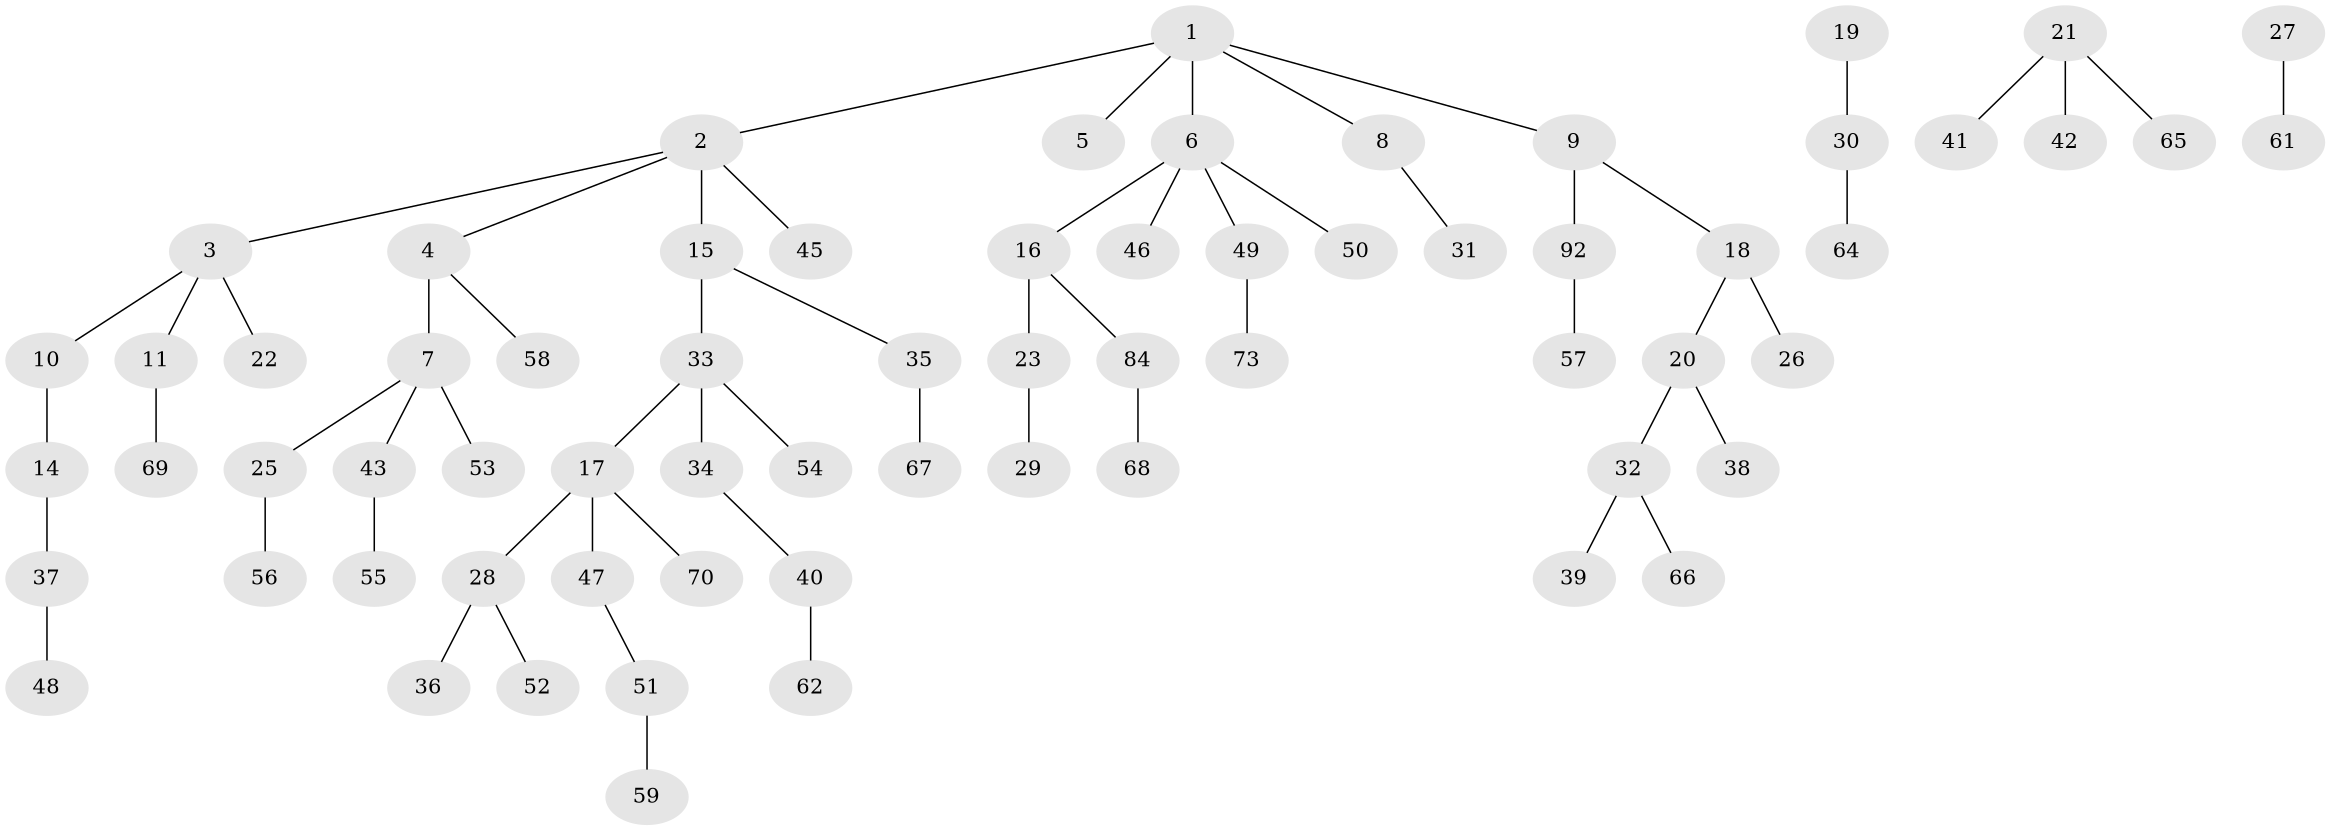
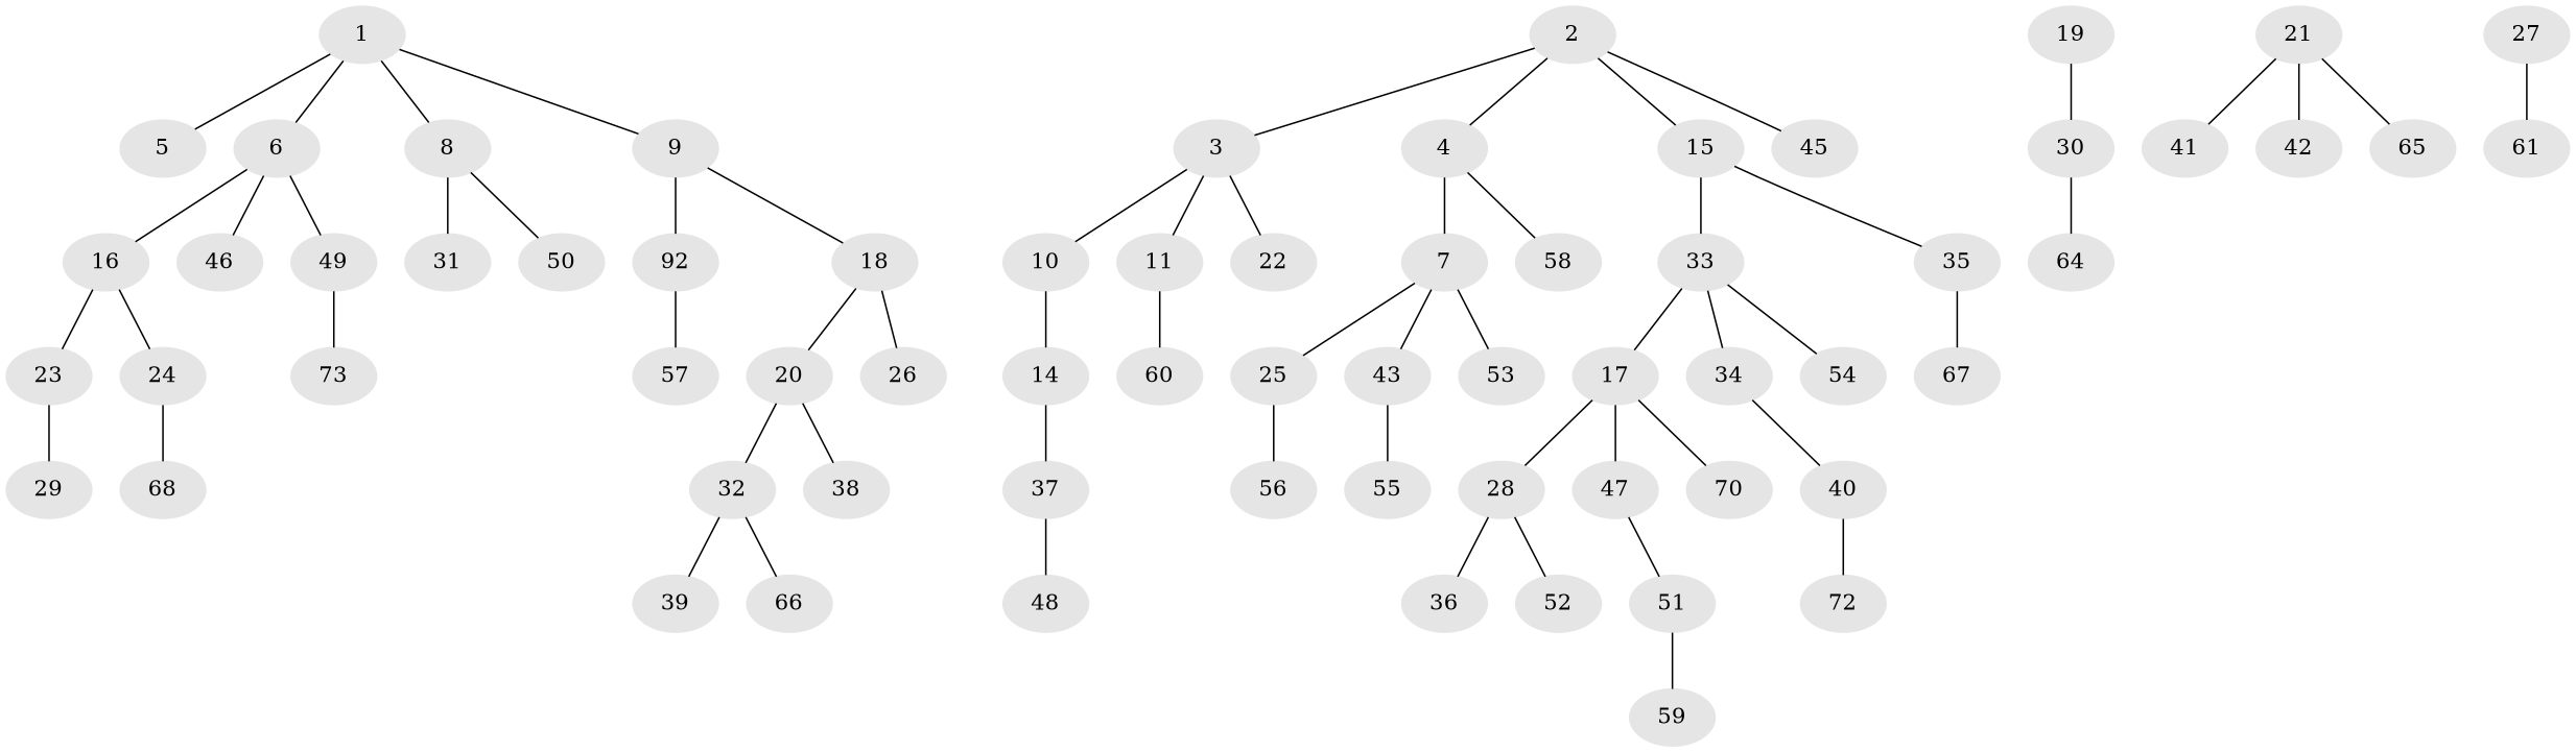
  graph {
    node [color=gray90 style=filled]
    edge [weight=1.0]
    1
    2
    5
    6
    8
    9
    3
    4
    15
    45
    16
    46
    49
    31
    50
    n16 [label=92]
    18
    10
    11
    22
    7
    58
    33
    35
    14
-   69
+   69 [label=60]
    25
    43
    53
    23
-   24 [label=84]
+   24
    19
    30
    n34 [label=73]
    56
    55
    57
    20
    26
    37
    48
    17
    28
    47
    70
    34
    54
    67
    21
    41
    42
    65
    29
    68
    36
    52
    51
    32
    38
    64
    39
    66
    27
    61
    40
-   62
+   62 [label=72]
    59
-   1 -- 2
    1 -- 5
    1 -- 6
    1 -- 8
    1 -- 9
    2 -- 3
    2 -- 4
    2 -- 15
    2 -- 45
    6 -- 16
    6 -- 46 [weight=2.0]
    6 -- 49
    8 -- 31
-   6 -- 50
+   8 -- 50
    9 -- n16
    9 -- 18
    3 -- 10
    3 -- 11
    3 -- 22
    4 -- 7 [weight=3.0]
    4 -- 58
    15 -- 33 [weight=3.0]
    15 -- 35
    16 -- 23
    16 -- 24
    49 -- n34
    n16 -- 57 [weight=2.0]
    18 -- 20
    18 -- 26 [weight=2.0]
    10 -- 14
    11 -- 69
    7 -- 25
    7 -- 43
    7 -- 53
    33 -- 17
    33 -- 34
    33 -- 54
    35 -- 67 [weight=2.0]
    14 -- 37
    25 -- 56 [weight=2.0]
    43 -- 55 [weight=2.0]
    23 -- 29 [weight=2.0]
    24 -- 68
    19 -- 30
    30 -- 64
    20 -- 32
    20 -- 38
    37 -- 48
    17 -- 28
    17 -- 47
    17 -- 70
    28 -- 36 [weight=2.0]
    28 -- 52
    47 -- 51
    34 -- 40
    21 -- 41
    21 -- 42
    21 -- 65
    51 -- 59 [weight=2.0]
    32 -- 39
    32 -- 66
    27 -- 61 [weight=3.0]
    40 -- 62
  }
